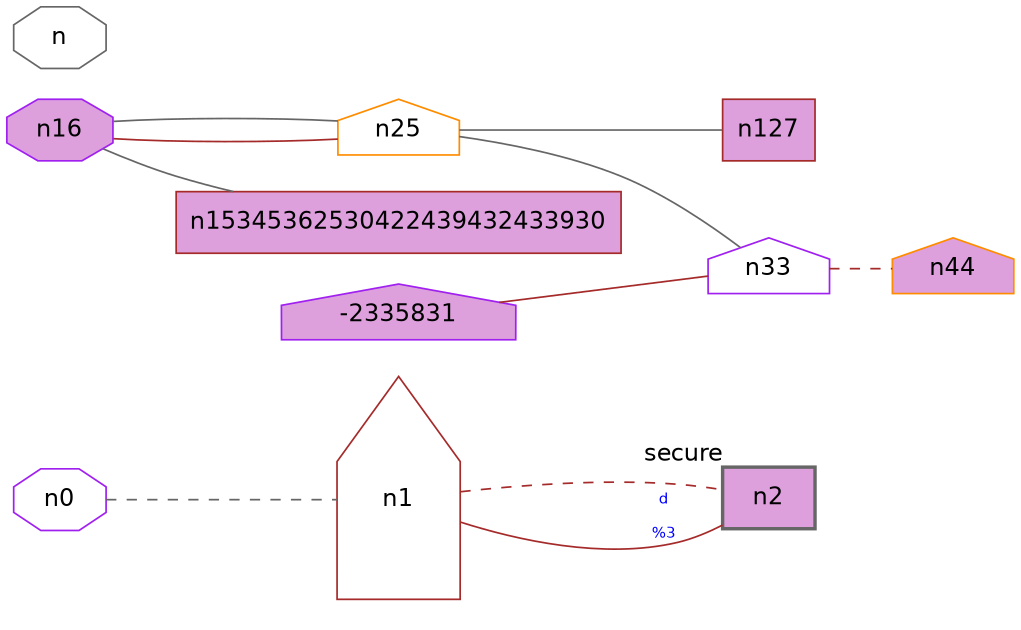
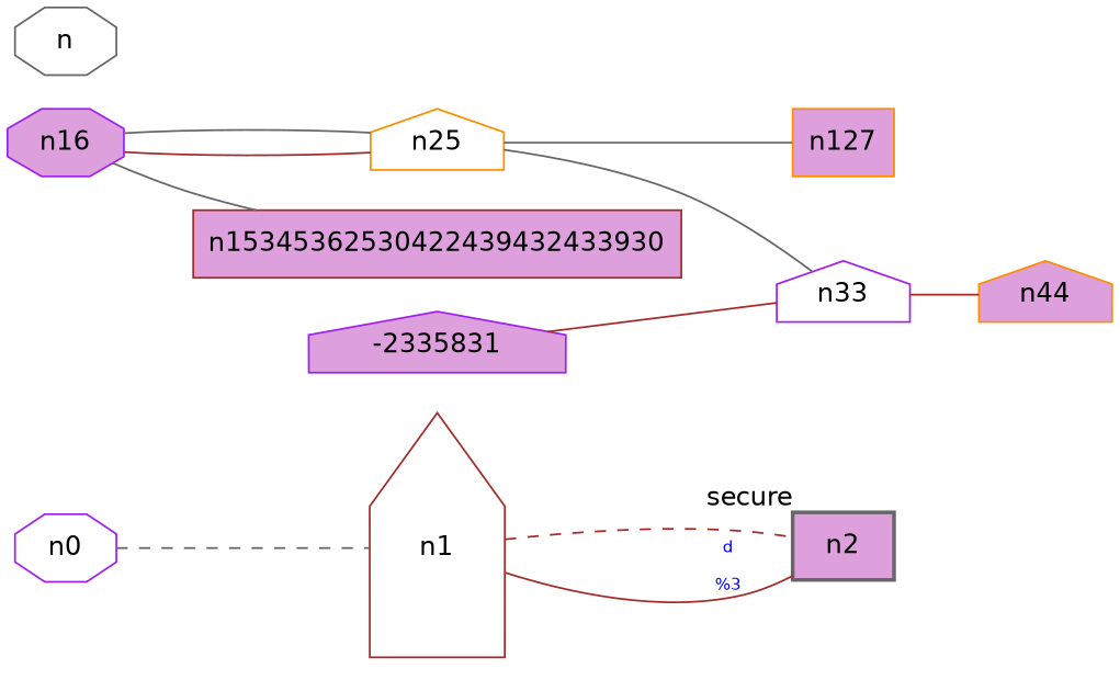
  graph {
    fontcolor=blue
    fontname="DejaVu Sans"
    rankdir=LR
    node [color=purple fillcolor=plum fontname="DejaVu Sans" shape=house style=filled]
    edge [color=brown fontname="DejaVu Sans"]
    n1 [color=brown fillcolor=white height=2 width=1]
    n2 [color=gray40 shape=box style="bold,filled" xlabel=secure]
    n0 [fillcolor=white shape=octagon]
    n11 [label=n16 shape=octagon]
    n22 [color=darkorange fillcolor=white label=n25]
    n15345362530422439432433930 [color=brown shape=box]
    n33 [fillcolor=white]
-   n127 [color=brown shape=box]
+   n127 [color=darkorange shape=box]
    n44 [color=darkorange]
    n [color=gray40 fillcolor=white shape=octagon]
    -2335861 [label=-2335831]
    n1 -- n2 [style=dashed]
    n1 -- n2 [fontcolor=blue fontsize=9 label="d\n\l\G"]
    n0 -- n1 [color=gray40 style=dashed]
    n11 -- n22
    n11 -- n22 [color=gray40]
    n11 -- n15345362530422439432433930 [color=gray40]
    n22 -- n33 [color=gray40]
    n22 -- n127 [color=gray40]
-   n33 -- n44 [style=dashed]
+   n33 -- n44
    -2335861 -- n33
  }
